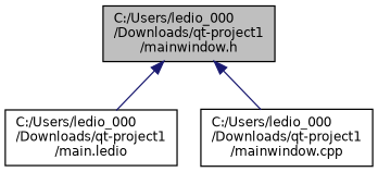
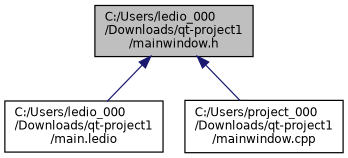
  digraph {
    fontname="DejaVu Sans"
    node [color=black fillcolor=white fontname="DejaVu Sans" fontsize=10 shape=record style=filled]
    edge [color=midnightblue dir=back fontname="DejaVu Sans" fontsize=10 labelfontname=Helvetica labelfontsize=10 style=solid]
    n1 [fillcolor=grey75 fontcolor=black height=0.2 label="C:/Users/ledio_000\l/Downloads/qt-project1\l/mainwindow.h" width=0.4]
    n2 [height=0.2 label="C:/Users/ledio_000\l/Downloads/qt-project1\l/main.ledio" width=0.4]
-   n3 [height=0.2 label="C:/Users/ledio_000\l/Downloads/qt-project1\l/mainwindow.cpp" width=0.4]
+   n3 [height=0.2 label="C:/Users/project_000\l/Downloads/qt-project1\l/mainwindow.cpp" width=0.4]
    n1 -> n2
    n1 -> n3
  }
